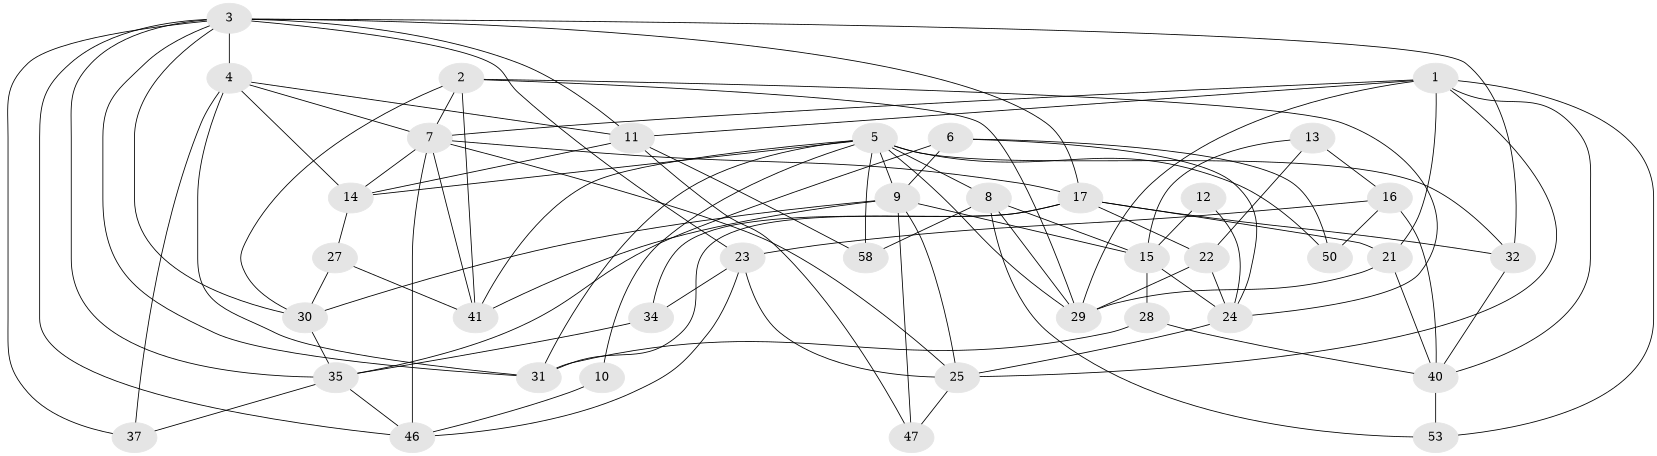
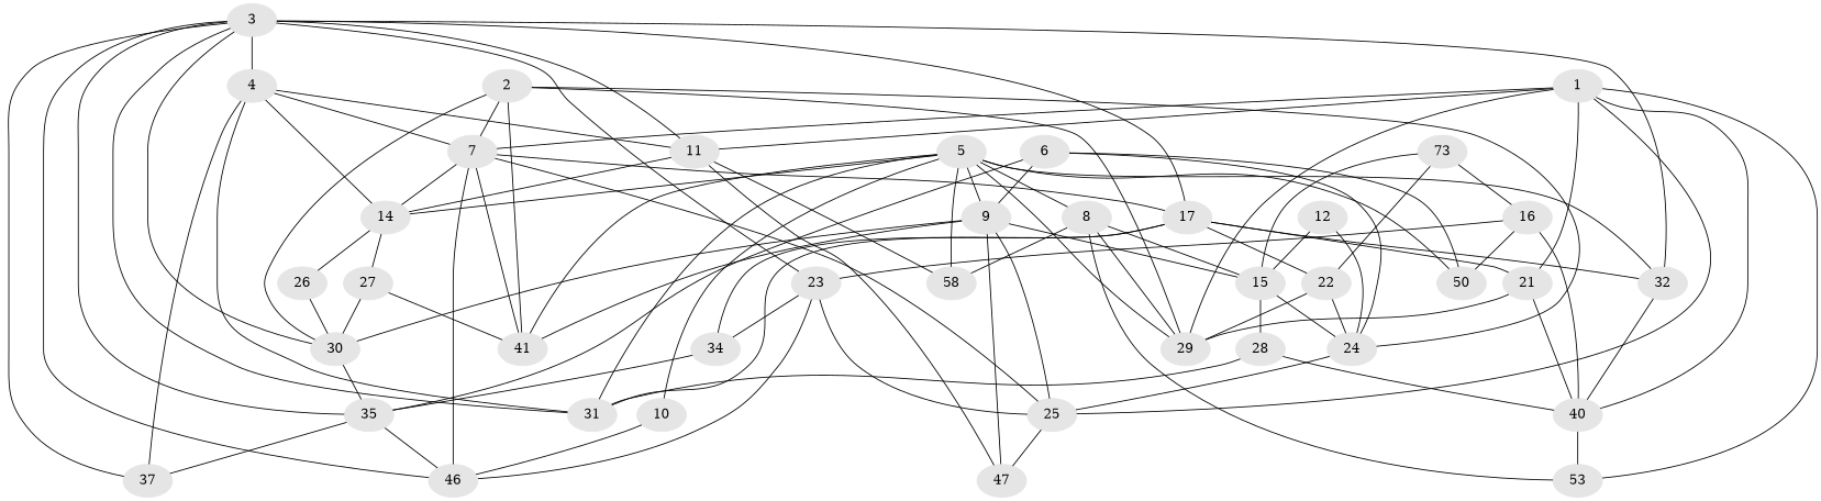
  graph {
    node [color=gray90 style=filled]
    1 [super="+49"]
    7 [super="+19"]
    11 [super="+54"]
    21
    25 [super="+56"]
    29 [super="+51"]
    40 [super="+55"]
    53
    41 [super="+63"]
    17 [super="+62"]
    46 [super="+65"]
    14 [super="+59"]
    58
    47
    2 [super="+60"]
    24 [super="+39"]
    30 [super="+36"]
    35 [super="+38"]
    3 [super="+18"]
    4 [super="+33"]
    23 [super="+45"]
    31 [super="+48"]
    32 [super="+44"]
    37 [super="+57"]
    22
    34
+   26
    27
    5 [super="+64"]
    8 [super="+61"]
    9 [super="+52"]
    10
    50
    15
    6 [super="+20"]
    28 [super="+42"]
    12
-   13
+   13 [label=73]
    16 [super="+43"]
    1 -- 7
    1 -- 11
    1 -- 21
    1 -- 25
    1 -- 29
    1 -- 40
    1 -- 53
    7 -- 25
    7 -- 41
    7 -- 17
    7 -- 46
    7 -- 14
    11 -- 14
    11 -- 58
    11 -- 47
    21 -- 29
    21 -- 40 [weight=2]
    25 -- 47
    40 -- 53
    17 -- 21
    17 -- 31
    17 -- 32
    17 -- 22
    17 -- 34
+   14 -- 26
    14 -- 27
    2 -- 7
    2 -- 29
    2 -- 41
    2 -- 24
    2 -- 30
    24 -- 25
    30 -- 35
    35 -- 46
    35 -- 37
    3 -- 11
    3 -- 17 [weight=2]
    3 -- 46
    3 -- 30
    3 -- 35
    3 -- 4
    3 -- 23
    3 -- 31
    3 -- 32
    3 -- 37
    4 -- 7
    4 -- 11
    4 -- 14
    4 -- 31
    4 -- 37
    23 -- 25
    23 -- 46
    23 -- 34
    32 -- 40
    22 -- 29
    22 -- 24
    34 -- 35
+   26 -- 30
    27 -- 41
    27 -- 30
    5 -- 29
    5 -- 41
    5 -- 14
    5 -- 58
    5 -- 31
    5 -- 32
    5 -- 8
    5 -- 9
    5 -- 10
    5 -- 50
    8 -- 29
    8 -- 53
    8 -- 58
    8 -- 15
    9 -- 25
    9 -- 41
    9 -- 47
    9 -- 30
    9 -- 15
    10 -- 46
    15 -- 24
    15 -- 28
    6 -- 24
    6 -- 35
    6 -- 9
    6 -- 50
    28 -- 40
    28 -- 31
    12 -- 24
    12 -- 15
    13 -- 22
    13 -- 15
    13 -- 16
    16 -- 40 [weight=2]
    16 -- 23 [weight=2]
    16 -- 50
  }
